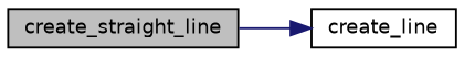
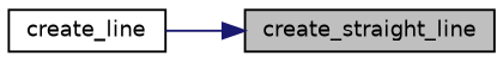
  digraph {
    rankdir=RL
    node [color=black fontname=Helvetica fontsize=10 shape=record style=filled]
    n1 [fillcolor=grey75 fontcolor=black height=0.2 label=create_straight_line width=0.4]
    n2 [fillcolor=white height=0.2 label=create_line width=0.4]
-   n2 -> n1 [color=midnightblue dir=back fontname=Helvetica fontsize=10 labelfontname=Helvetica labelfontsize=10 style=solid]
+   n1 -> n2 [color=midnightblue dir=back fontname=Helvetica fontsize=10 labelfontname=Helvetica labelfontsize=10 style=solid]
  }
